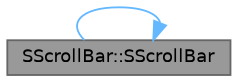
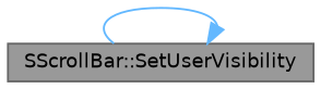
  digraph {
    rankdir=LR
-   n1 [color=gray40 fillcolor=grey60 fontcolor=black fontname=Helvetica fontsize=10 height=0.2 label="SScrollBar::SScrollBar" shape=box style=filled width=0.4]
+   n1 [color=gray40 fillcolor=grey60 fontcolor=black fontname=Helvetica fontsize=10 height=0.2 label="SScrollBar::SetUserVisibility" shape=box style=filled width=0.4]
    n1 -> n1 [color=steelblue1 fontname=Helvetica fontsize=10 labelfontname=Helvetica labelfontsize=10 style=solid]
  }
